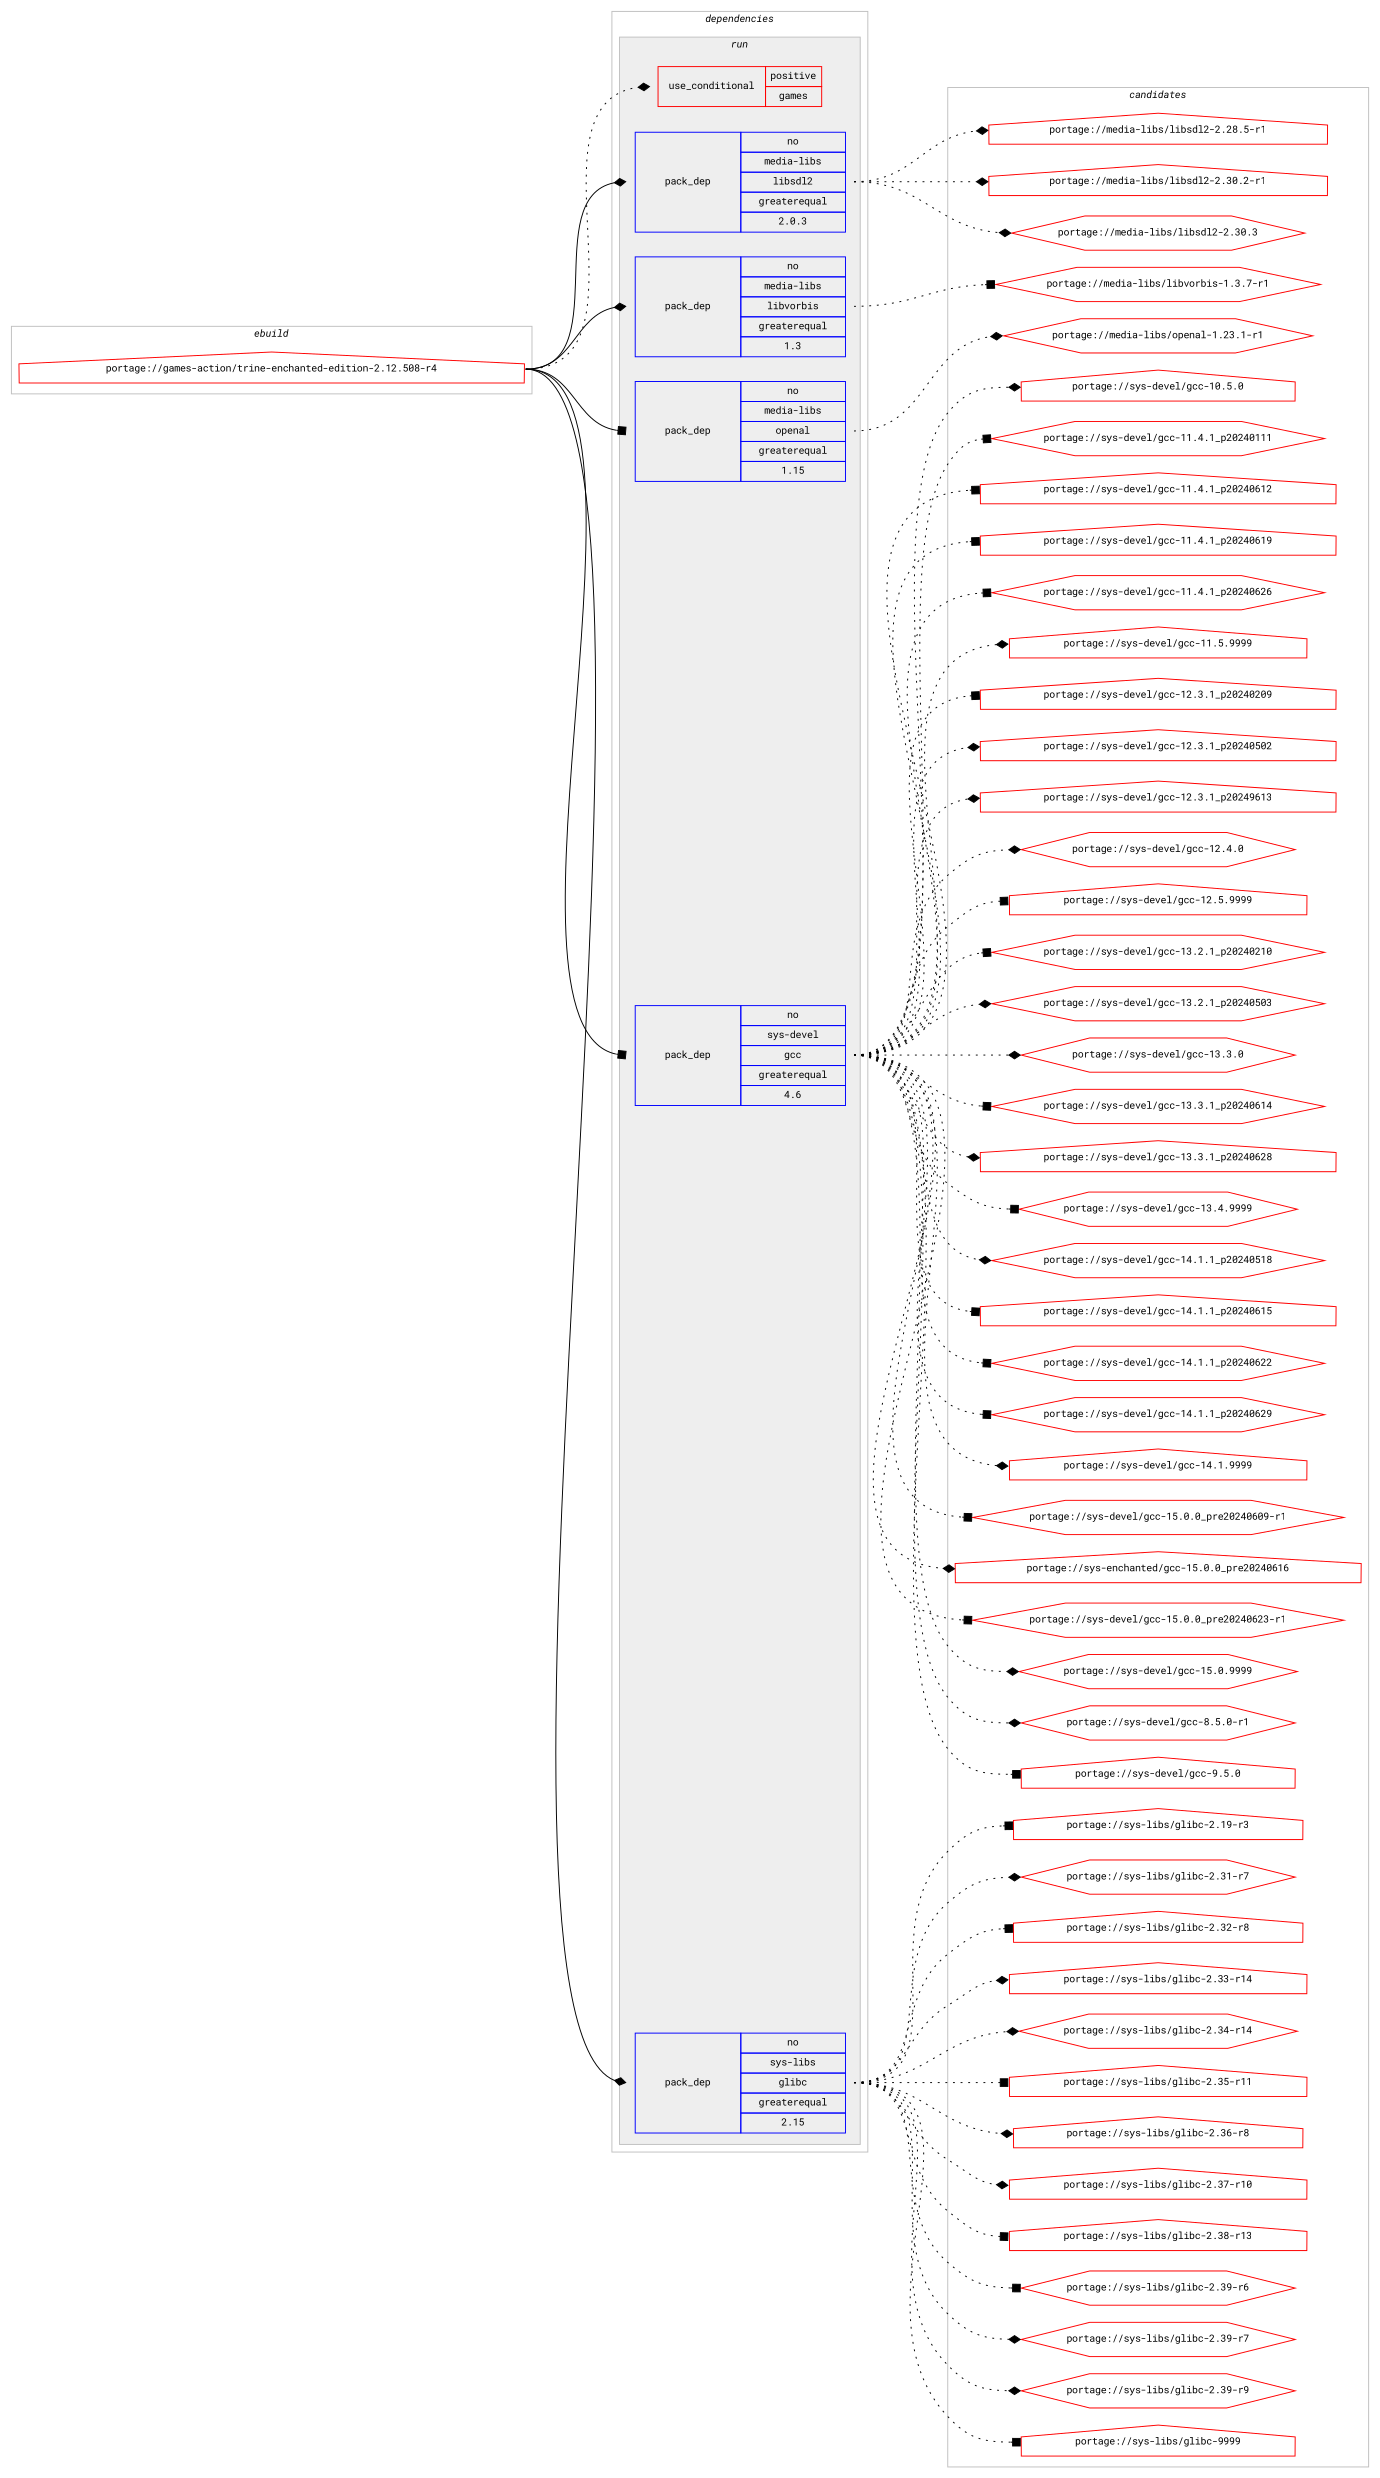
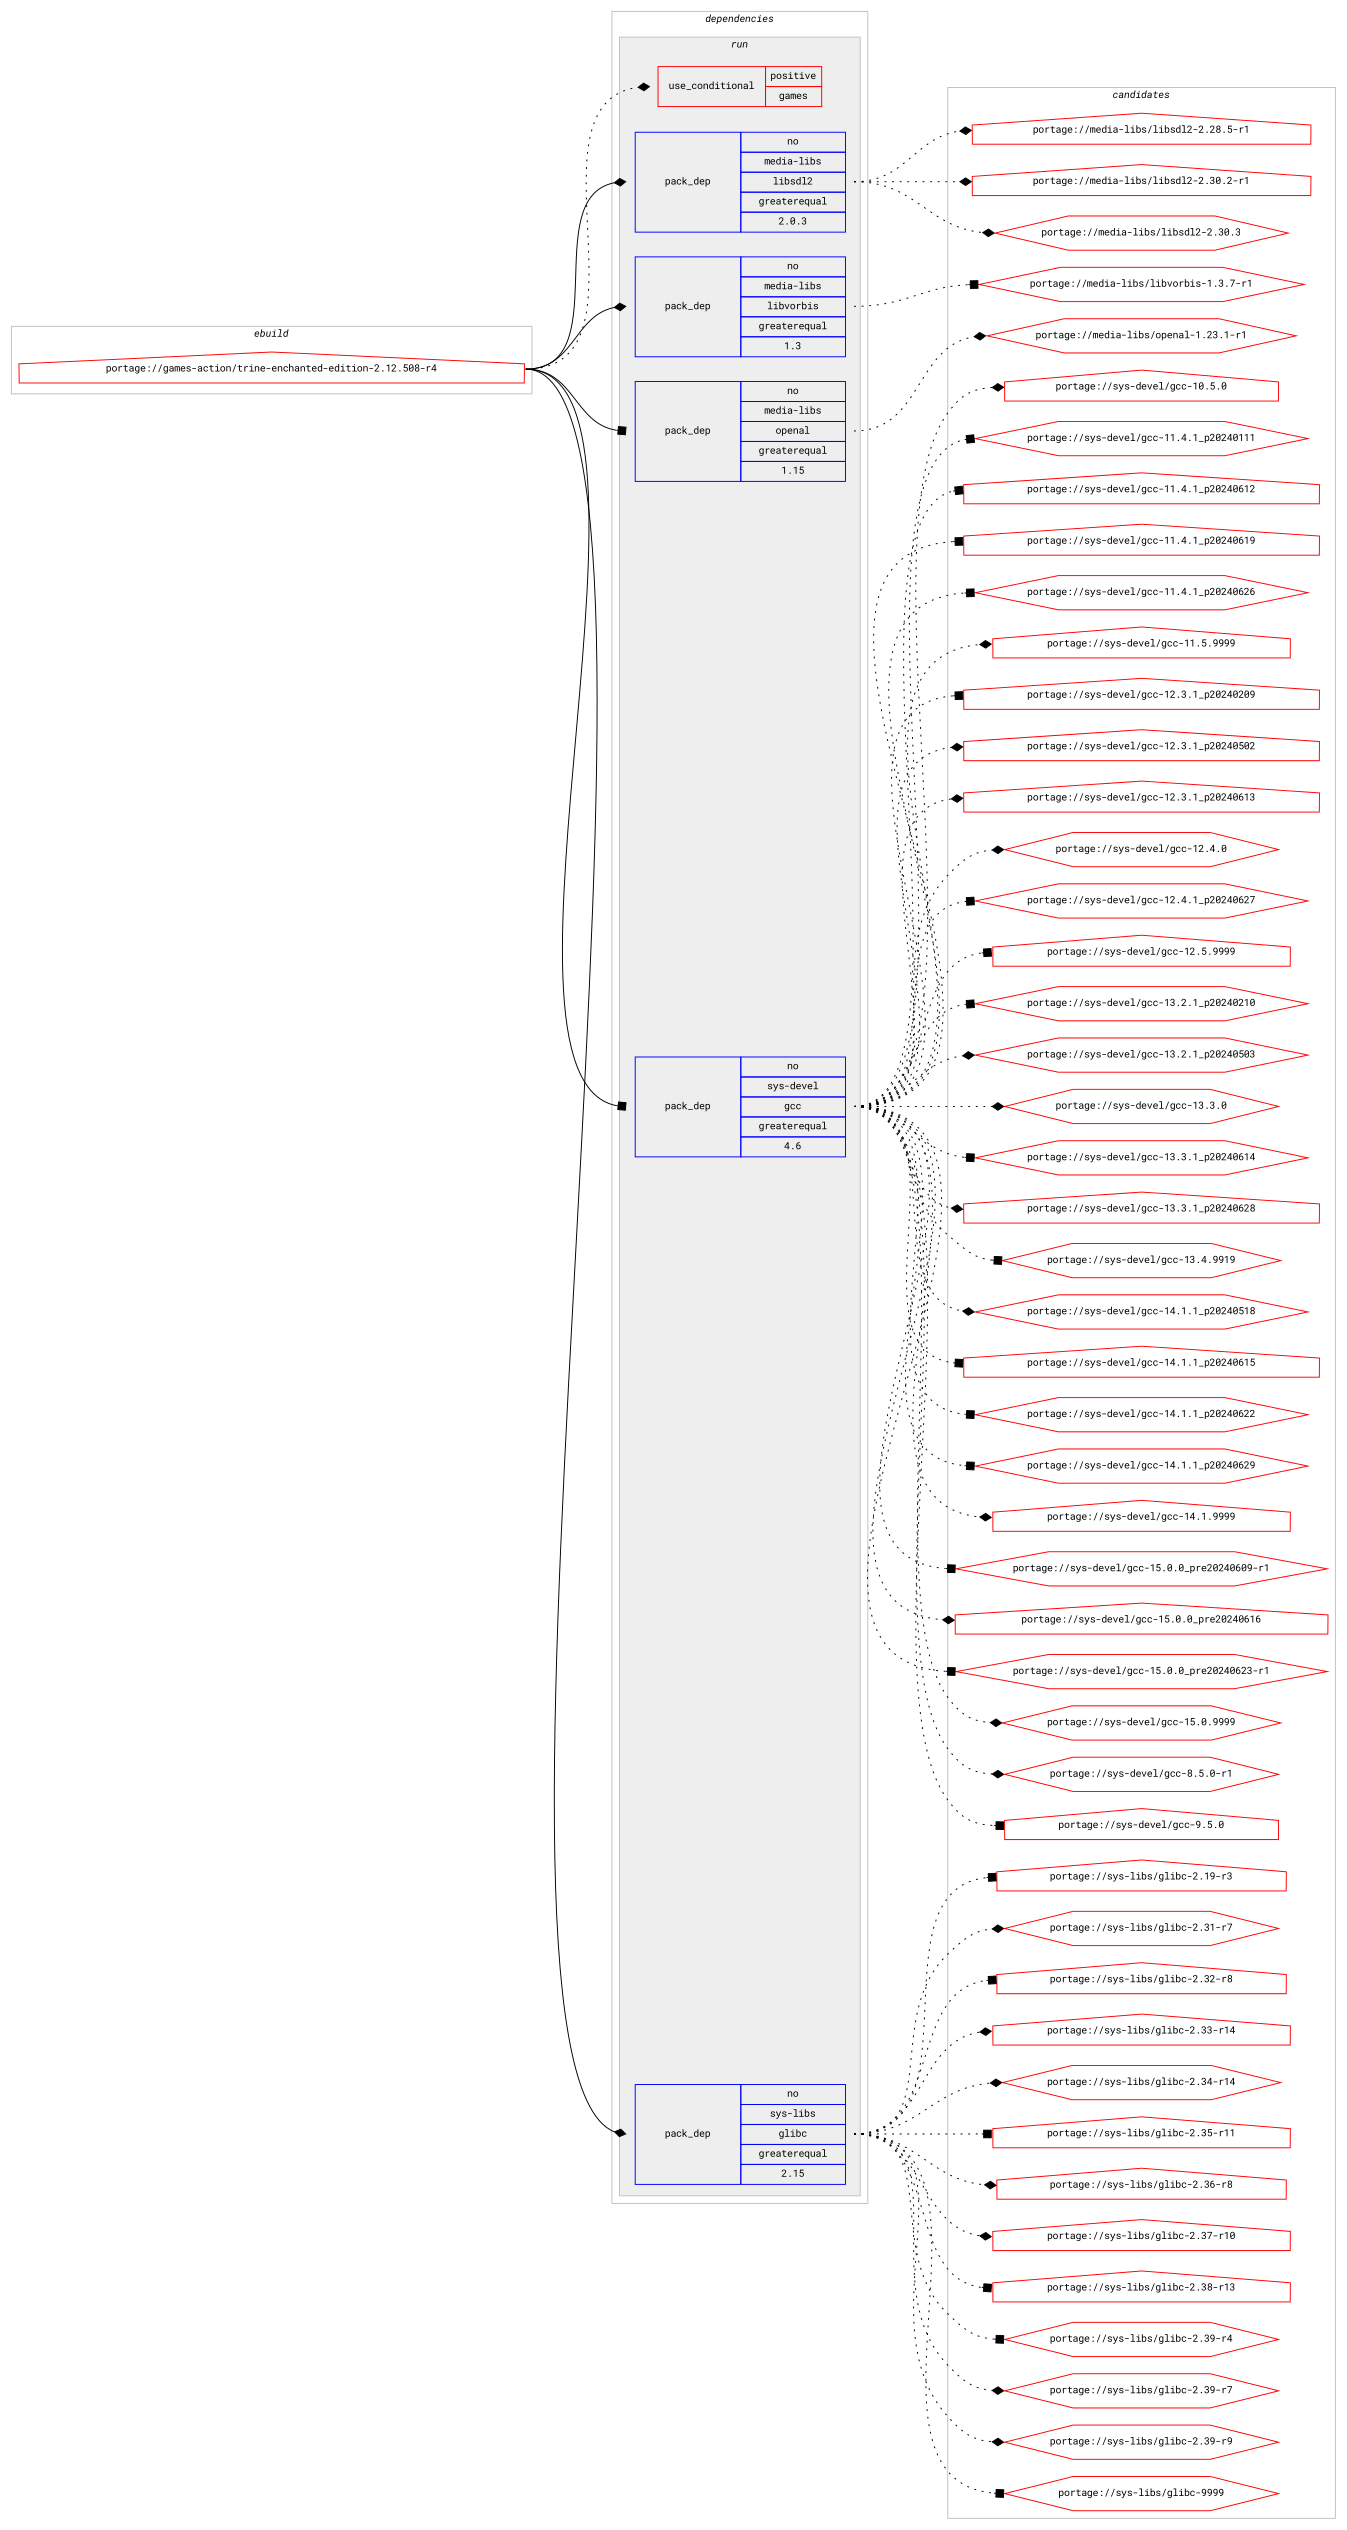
  digraph {
    compound=true
    concentrate=true
    fontname="Roboto Mono"
    fontsize=10
    newrank=true
    rankdir=LR
    ranksep=1.5
    node [color=red fontname="Roboto Mono" fontsize=10 shape=house]
    edge [arrowhead=diamond fontname="Roboto Mono" headport=w style=dotted tailport=e weight=100]
    n1 [label="portage://games-action/trine-enchanted-edition-2.12.508-r4" width=4]
    n2 [label=<<TABLE BORDER="0" CELLBORDER="1" CELLSPACING="0" CELLPADDING="4"><TR><TD ROWSPAN="3" CELLPADDING="10">use_conditional</TD></TR><TR><TD>positive</TD></TR><TR><TD>games</TD></TR></TABLE>> shape=none]
    n3 [color=blue label=<<TABLE BORDER="0" CELLBORDER="1" CELLSPACING="0" CELLPADDING="4" WIDTH="220"><TR><TD ROWSPAN="6" CELLPADDING="30">pack_dep</TD></TR><TR><TD WIDTH="110">no</TD></TR><TR><TD>media-libs</TD></TR><TR><TD>libsdl2</TD></TR><TR><TD>greaterequal</TD></TR><TR><TD>2.0.3</TD></TR></TABLE>> shape=none]
    n4 [color=blue label=<<TABLE BORDER="0" CELLBORDER="1" CELLSPACING="0" CELLPADDING="4" WIDTH="220"><TR><TD ROWSPAN="6" CELLPADDING="30">pack_dep</TD></TR><TR><TD WIDTH="110">no</TD></TR><TR><TD>media-libs</TD></TR><TR><TD>libvorbis</TD></TR><TR><TD>greaterequal</TD></TR><TR><TD>1.3</TD></TR></TABLE>> shape=none]
    n5 [color=blue label=<<TABLE BORDER="0" CELLBORDER="1" CELLSPACING="0" CELLPADDING="4" WIDTH="220"><TR><TD ROWSPAN="6" CELLPADDING="30">pack_dep</TD></TR><TR><TD WIDTH="110">no</TD></TR><TR><TD>media-libs</TD></TR><TR><TD>openal</TD></TR><TR><TD>greaterequal</TD></TR><TR><TD>1.15</TD></TR></TABLE>> shape=none]
    n6 [color=blue label=<<TABLE BORDER="0" CELLBORDER="1" CELLSPACING="0" CELLPADDING="4" WIDTH="220"><TR><TD ROWSPAN="6" CELLPADDING="30">pack_dep</TD></TR><TR><TD WIDTH="110">no</TD></TR><TR><TD>sys-devel</TD></TR><TR><TD>gcc</TD></TR><TR><TD>greaterequal</TD></TR><TR><TD>4.6</TD></TR></TABLE>> shape=none]
    n7 [color=blue label=<<TABLE BORDER="0" CELLBORDER="1" CELLSPACING="0" CELLPADDING="4" WIDTH="220"><TR><TD ROWSPAN="6" CELLPADDING="30">pack_dep</TD></TR><TR><TD WIDTH="110">no</TD></TR><TR><TD>sys-libs</TD></TR><TR><TD>glibc</TD></TR><TR><TD>greaterequal</TD></TR><TR><TD>2.15</TD></TR></TABLE>> shape=none]
    n8 [label="portage://media-libs/libsdl2-2.28.5-r1" width=4]
    n9 [label="portage://media-libs/libsdl2-2.30.2-r1" width=4]
    n10 [label="portage://media-libs/libsdl2-2.30.3" shape=hexagon width=4]
    n11 [label="portage://media-libs/libvorbis-1.3.7-r1" shape=hexagon width=4]
    n12 [label="portage://media-libs/openal-1.23.1-r1" shape=hexagon width=4]
    n13 [label="portage://sys-devel/gcc-10.5.0" width=4]
    n14 [label="portage://sys-devel/gcc-11.4.1_p20240111" shape=hexagon width=4]
    n15 [label="portage://sys-devel/gcc-11.4.1_p20240612" width=4]
    n16 [label="portage://sys-devel/gcc-11.4.1_p20240619" width=4]
    n17 [label="portage://sys-devel/gcc-11.4.1_p20240626" shape=hexagon width=4]
    n18 [label="portage://sys-devel/gcc-11.5.9999" width=4]
    n19 [label="portage://sys-devel/gcc-12.3.1_p20240209" width=4]
    n20 [label="portage://sys-devel/gcc-12.3.1_p20240502" width=4]
-   n21 [label="portage://sys-devel/gcc-12.3.1_p20249613" width=4]
+   n21 [label="portage://sys-devel/gcc-12.3.1_p20240613" width=4]
    n22 [label="portage://sys-devel/gcc-12.4.0" shape=hexagon width=4]
+   n23 [label="portage://sys-devel/gcc-12.4.1_p20240627" shape=hexagon width=4]
    n24 [label="portage://sys-devel/gcc-12.5.9999" width=4]
    n25 [label="portage://sys-devel/gcc-13.2.1_p20240210" shape=hexagon width=4]
    n26 [label="portage://sys-devel/gcc-13.2.1_p20240503" shape=hexagon width=4]
    n27 [label="portage://sys-devel/gcc-13.3.0" shape=hexagon width=4]
    n28 [label="portage://sys-devel/gcc-13.3.1_p20240614" shape=hexagon width=4]
    n29 [label="portage://sys-devel/gcc-13.3.1_p20240628" width=4]
-   n30 [label="portage://sys-devel/gcc-13.4.9999" shape=hexagon width=4]
+   n30 [label="portage://sys-devel/gcc-13.4.9919" shape=hexagon width=4]
    n31 [label="portage://sys-devel/gcc-14.1.1_p20240518" shape=hexagon width=4]
    n32 [label="portage://sys-devel/gcc-14.1.1_p20240615" width=4]
    n33 [label="portage://sys-devel/gcc-14.1.1_p20240622" shape=hexagon width=4]
    n34 [label="portage://sys-devel/gcc-14.1.1_p20240629" shape=hexagon width=4]
    n35 [label="portage://sys-devel/gcc-14.1.9999" width=4]
    n36 [label="portage://sys-devel/gcc-15.0.0_pre20240609-r1" shape=hexagon width=4]
-   n37 [label="portage://sys-enchanted/gcc-15.0.0_pre20240616" width=4]
+   n37 [label="portage://sys-devel/gcc-15.0.0_pre20240616" width=4]
    n38 [label="portage://sys-devel/gcc-15.0.0_pre20240623-r1" shape=hexagon width=4]
    n39 [label="portage://sys-devel/gcc-15.0.9999" shape=hexagon width=4]
    n40 [label="portage://sys-devel/gcc-8.5.0-r1" shape=hexagon width=4]
    n41 [label="portage://sys-devel/gcc-9.5.0" width=4]
    n42 [label="portage://sys-libs/glibc-2.19-r3" width=4]
    n43 [label="portage://sys-libs/glibc-2.31-r7" shape=hexagon width=4]
    n44 [label="portage://sys-libs/glibc-2.32-r8" width=4]
    n45 [label="portage://sys-libs/glibc-2.33-r14" width=4]
    n46 [label="portage://sys-libs/glibc-2.34-r14" shape=hexagon width=4]
    n47 [label="portage://sys-libs/glibc-2.35-r11" width=4]
    n48 [label="portage://sys-libs/glibc-2.36-r8" width=4]
    n49 [label="portage://sys-libs/glibc-2.37-r10" width=4]
    n50 [label="portage://sys-libs/glibc-2.38-r13" width=4]
-   n51 [label="portage://sys-libs/glibc-2.39-r6" shape=hexagon width=4]
+   n51 [label="portage://sys-libs/glibc-2.39-r4" shape=hexagon width=4]
    n52 [label="portage://sys-libs/glibc-2.39-r7" shape=hexagon width=4]
    n53 [label="portage://sys-libs/glibc-2.39-r9" shape=hexagon width=4]
-   n54 [label="portage://sys-libs/glibc-9999" width=4]
+   n54 [label="portage://sys-libs/glibc-9999" shape=hexagon width=4]
    subgraph cluster_1 {
      color=gray
      label=<<i>ebuild</i>>
      rank=same
      n1
    }
    subgraph cluster_2 {
      color=gray
      label=<<i>dependencies</i>>
      subgraph cluster_3 {
        color=gray
        fillcolor="#eeeeee"
        label=<<i>compile</i>>
        style=filled
      }
      subgraph cluster_4 {
        color=gray
        fillcolor="#eeeeee"
        label=<<i>compile and run</i>>
        style=filled
      }
      subgraph cluster_5 {
        color=gray
        fillcolor="#eeeeee"
        label=<<i>run</i>>
        style=filled
        subgraph sub_6 {
          color=gray
          fillcolor="#eeeeee"
          label=<<i>run</i>>
          style=filled
          n2
        }
        subgraph sub_7 {
          color=gray
          fillcolor="#eeeeee"
          label=<<i>run</i>>
          style=filled
          n3
        }
        subgraph sub_8 {
          color=gray
          fillcolor="#eeeeee"
          label=<<i>run</i>>
          style=filled
          n4
        }
        subgraph sub_9 {
          color=gray
          fillcolor="#eeeeee"
          label=<<i>run</i>>
          style=filled
          n5
        }
        subgraph sub_10 {
          color=gray
          fillcolor="#eeeeee"
          label=<<i>run</i>>
          style=filled
          n6
        }
        subgraph sub_11 {
          color=gray
          fillcolor="#eeeeee"
          label=<<i>run</i>>
          style=filled
          n7
        }
      }
    }
    subgraph cluster_12 {
      color=gray
      label=<<i>candidates</i>>
      rank=same
      subgraph sub_13 {
        color=black
        label=<<i>candidates</i>>
        nodesep=1
        rank=same
        n8
        n9
        n10
      }
      subgraph sub_14 {
        color=black
        label=<<i>candidates</i>>
        nodesep=1
        rank=same
        n11
      }
      subgraph sub_15 {
        color=black
        label=<<i>candidates</i>>
        nodesep=1
        rank=same
        n12
      }
      subgraph sub_16 {
        color=black
        label=<<i>candidates</i>>
        nodesep=1
        rank=same
        n13
        n14
        n15
        n16
        n17
        n18
        n19
        n20
        n21
        n22
+       n23
        n24
        n25
        n26
        n27
        n28
        n29
        n30
        n31
        n32
        n33
        n34
        n35
        n36
        n37
        n38
        n39
        n40
        n41
      }
      subgraph sub_17 {
        color=black
        label=<<i>candidates</i>>
        nodesep=1
        rank=same
        n42
        n43
        n44
        n45
        n46
        n47
        n48
        n49
        n50
        n51
        n52
        n53
        n54
      }
    }
    n1 -> n2 [weight=20]
    n1 -> n3 [style=solid weight=20]
    n1 -> n4 [style=solid weight=20]
    n1 -> n5 [arrowhead=box style=solid weight=20]
    n1 -> n6 [arrowhead=box style=solid weight=20]
    n1 -> n7 [style=solid weight=20]
    n3 -> n8
    n3 -> n9
    n3 -> n10
    n4 -> n11 [arrowhead=box]
    n5 -> n12
    n6 -> n13
    n6 -> n14 [arrowhead=box]
    n6 -> n15 [arrowhead=box]
    n6 -> n16 [arrowhead=box]
    n6 -> n17 [arrowhead=box]
    n6 -> n18
    n6 -> n19 [arrowhead=box]
    n6 -> n20
    n6 -> n21
    n6 -> n22
+   n6 -> n23 [arrowhead=box]
    n6 -> n24 [arrowhead=box]
    n6 -> n25 [arrowhead=box]
    n6 -> n26
    n6 -> n27
    n6 -> n28 [arrowhead=box]
    n6 -> n29
    n6 -> n30 [arrowhead=box]
    n6 -> n31
    n6 -> n32 [arrowhead=box]
    n6 -> n33 [arrowhead=box]
    n6 -> n34 [arrowhead=box]
    n6 -> n35
    n6 -> n36 [arrowhead=box]
    n6 -> n37
    n6 -> n38 [arrowhead=box]
    n6 -> n39
    n6 -> n40
    n6 -> n41 [arrowhead=box]
    n7 -> n42 [arrowhead=box]
    n7 -> n43
    n7 -> n44 [arrowhead=box]
    n7 -> n45
    n7 -> n46
    n7 -> n47 [arrowhead=box]
    n7 -> n48
    n7 -> n49
    n7 -> n50 [arrowhead=box]
    n7 -> n51 [arrowhead=box]
    n7 -> n52
    n7 -> n53
    n7 -> n54 [arrowhead=box]
  }
